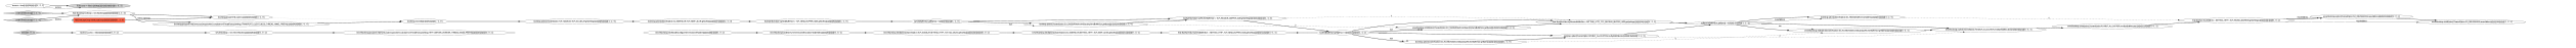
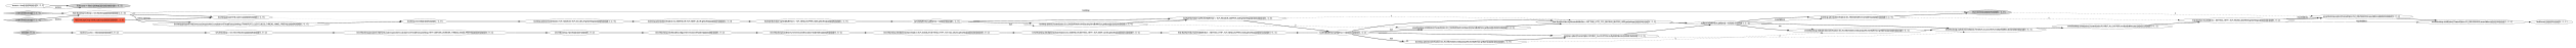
  digraph {
    fontname="Liberation Sans"
    rankdir=LR
    node [fillcolor=white fontname="Liberation Sans" shape=ellipse style=filled]
    edge [fontname="Liberation Sans" style=bold]
    n1 [label="serverBootstrap.group(new NioEventLoopGroup(workerCount,daemonThreadFactory(settings,HTTP_SERVER_WORKER_THREAD_NAME_PREFIX)))@@@6@@@['0', '0', '1']"]
+   n2 [label="serverBootstrap.channel()@@@7@@@['0', '0', '1']"]
    n3 [label="serverBootstrap.childHandler(configureServerChannelHandler())@@@8@@@['0', '0', '1']"]
    n4 [label="serverBootstrap.option(ChannelOption.RCVBUF_ALLOCATOR,recvByteBufAllocator)@@@20@@@['0', '0', '1']"]
    n5 [label="serverBootstrap.childOption(ChannelOption.RCVBUF_ALLOCATOR,recvByteBufAllocator)@@@21@@@['0', '0', '1']"]
    n6 [label="final boolean reuseAddress = SETTING_HTTP_TCP_REUSE_ADDRESS.get(settings)@@@22@@@['0', '0', '1']"]
    n7 [label="bootstrap.option(ChannelOption.SO_SNDBUF,Math.toIntExact(tcpSendBufferSize.getBytes()))@@@10@@@['1', '1', '0']"]
    n8 [label="final ByteSizeValue tcpReceiveBufferSize = TCP_RECEIVE_BUFFER_SIZE.get(settings)@@@12@@@['1', '1', '0']"]
    n9 [label="serverBootstrap.childOption(ChannelOption.SO_SNDBUF,Math.toIntExact(tcpSendBufferSize.getBytes()))@@@14@@@['0', '0', '1']"]
    n10 [label="final ByteSizeValue tcpReceiveBufferSize = SETTING_HTTP_TCP_RECEIVE_BUFFER_SIZE.get(settings)@@@16@@@['0', '0', '1']"]
    n11 [label="tcpSendBufferSize.getBytes() > 0@@@13@@@['1', '1', '1']" shape=diamond]
    n12 [label="bootstrap.option(ChannelOption.TCP_NODELAY,TCP_NO_DELAY.get(settings))@@@6@@@['1', '1', '0']"]
    n13 [label="bootstrap.option(ChannelOption.SO_KEEPALIVE,TCP_KEEP_ALIVE.get(settings))@@@7@@@['1', '1', '0']"]
    n14 [label="final ByteSizeValue tcpSendBufferSize = TCP_SEND_BUFFER_SIZE.get(settings)@@@8@@@['1', '1', '0']"]
    n15 [label="tcpReceiveBufferSize.getBytes() > 0@@@17@@@['1', '1', '1']" shape=diamond]
    n16 [label="bootstrap.option(ChannelOption.RCVBUF_ALLOCATOR,recvByteBufAllocator)@@@16@@@['1', '1', '0']"]
    n17 [label="bootstrap.option(ChannelOption.SO_RCVBUF,Math.toIntExact(tcpReceiveBufferSize.getBytes()))@@@14@@@['1', '1', '0']"]
    n18 [label="bootstrap.group(eventLoopGroup)@@@4@@@['0', '1', '0']"]
    n19 [label="bootstrap.channel()@@@5@@@['1', '1', '0']"]
    n20 [fillcolor=lightgray label="createClientBootstrap['1', '0', '0']" shape=diamond]
    n21 [label="final Bootstrap bootstrap = new Bootstrap()@@@3@@@['1', '1', '0']"]
+   n22 [fillcolor=lightgray label="return bootstrap@@@19@@@['1', '1', '0']"]
    n23 [label="bootstrap.group(new NioEventLoopGroup(workerCount,daemonThreadFactory(settings,TRANSPORT_CLIENT_BOSS_THREAD_NAME_PREFIX)))@@@4@@@['1', '0', '0']"]
    n24 [label="serverBootstrap.childOption(ChannelOption.SO_RCVBUF,Math.toIntExact(tcpReceiveBufferSize.getBytes()))@@@18@@@['0', '0', '1']"]
    n25 [label="bootstrap.option(ChannelOption.SO_REUSEADDR,reuseAddress)@@@18@@@['1', '1', '0']"]
    n26 [label="tcpSendBufferSize.getBytes() > 0@@@9@@@['1', '1', '0']" shape=diamond]
    n27 [label="serverBootstrap.option(ChannelOption.SO_REUSEADDR,reuseAddress)@@@23@@@['0', '0', '1']"]
    n28 [label="serverBootstrap.childOption(ChannelOption.SO_REUSEADDR,reuseAddress)@@@24@@@['0', '0', '1']"]
    n29 [label="serverBootstrap.childOption(ChannelOption.SO_KEEPALIVE,SETTING_HTTP_TCP_KEEP_ALIVE.get(settings))@@@11@@@['0', '0', '1']"]
    n30 [label="final ByteSizeValue tcpSendBufferSize = SETTING_HTTP_TCP_SEND_BUFFER_SIZE.get(settings)@@@12@@@['0', '0', '1']"]
    n31 [label="serverBootstrap.handler(new ServerChannelExceptionHandler(this))@@@9@@@['0', '0', '1']"]
+   n32 [label="bindServer()@@@25@@@['0', '0', '1']"]
    n33 [fillcolor=lightgray label="createClientBootstrap['0', '1', '0']" shape=diamond]
    n34 [fillcolor=tomato label="NioEventLoopGroup eventLoopGroup@@@2@@@['0', '1', '0']" shape=box]
    n35 [label="serverBootstrap.childOption(ChannelOption.TCP_NODELAY,SETTING_HTTP_TCP_NO_DELAY.get(settings))@@@10@@@['0', '0', '1']"]
    n36 [label="success = true@@@26@@@['0', '0', '1']"]
    n37 [fillcolor=lightgray label="{if (success == false) {doStop()}}@@@28@@@['0', '0', '1']"]
    n38 [fillcolor=lightgray label="doStart['0', '0', '1']" shape=diamond]
    n39 [label="boolean success = false@@@3@@@['0', '0', '1']"]
    n40 [label="serverBootstrap = new ServerBootstrap()@@@5@@@['0', '0', '1']"]
+   n1 -> n2
+   n2 -> n3
    n3 -> n31
    n4 -> n5
    n5 -> n6
    n6 -> n27
    n6 -> n27 [label=reuseAddress style=solid]
    n6 -> n28 [label=reuseAddress style=solid]
    n7 -> n8
    n7 -> n9 [label=0 style=dashed]
    n8 -> n10 [label=0 style=dashed]
    n8 -> n11
    n9 -> n10
    n10 -> n15
    n11 -> n9 [label=true style=dotted]
    n11 -> n9
    n11 -> n10
    n11 -> n16
    n11 -> n17 [label=true style=dotted]
    n11 -> n17
    n12 -> n13
    n13 -> n14
    n14 -> n26
    n15 -> n4
    n15 -> n24
    n15 -> n24 [label=true style=dotted]
    n15 -> n25 [label=reuseAddress style=solid]
    n15 -> n25
    n16 -> n4 [label=0 style=dashed]
    n16 -> n15
    n17 -> n16
    n17 -> n24 [label=0 style=dashed]
    n18 -> n19 [style=dotted]
    n19 -> n12
    n20 -> n21
    n21 -> n18
+   n21 -> n22 [label=bootstrap style=solid]
    n21 -> n23
+   n22 -> n27 [label=0 style=dashed]
    n23 -> n19
    n24 -> n4
    n25 -> n6 [label=0 style=dashed]
+   n25 -> n22
    n26 -> n7
    n26 -> n7 [label=true style=dotted]
    n26 -> n8
    n27 -> n28
+   n28 -> n32
    n29 -> n30
    n30 -> n11
    n31 -> n35
    n33 -> n21
    n33 -> n34 [label=success style=dotted]
    n34 -> n18 [label=eventLoopGroup]
    n35 -> n29
    n36 -> n37
    n36 -> n37 [label=success style=solid]
    n38 -> n39
    n39 -> n40
    n40 -> n1
  }
